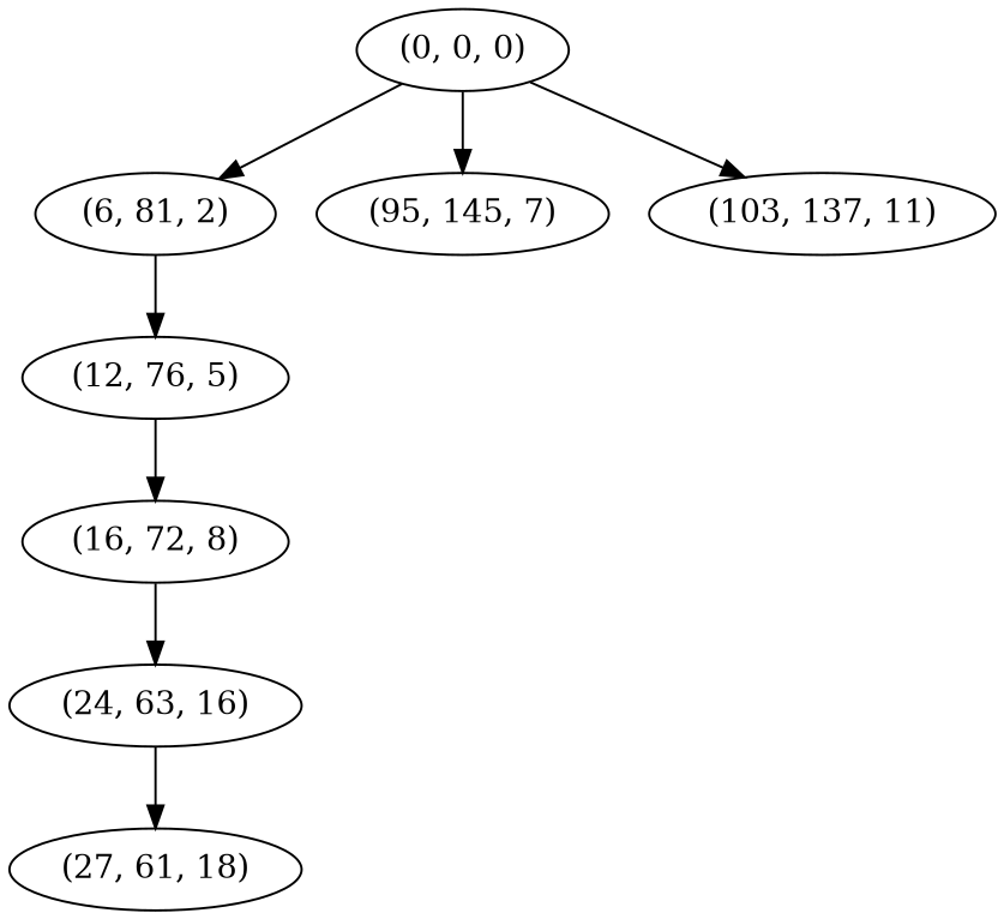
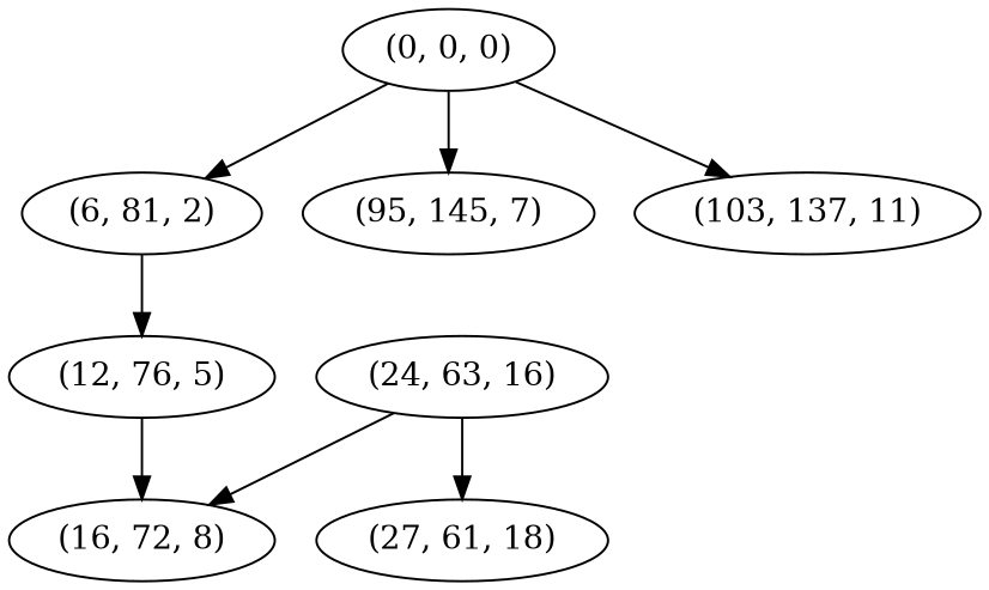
  digraph {
    "(0, 0, 0)"
    "(6, 81, 2)"
    "(95, 145, 7)"
    "(103, 137, 11)"
    "(12, 76, 5)"
    "(16, 72, 8)"
    "(24, 63, 16)"
    "(27, 61, 18)"
    "(0, 0, 0)" -> "(6, 81, 2)"
    "(0, 0, 0)" -> "(95, 145, 7)"
    "(0, 0, 0)" -> "(103, 137, 11)"
    "(6, 81, 2)" -> "(12, 76, 5)"
    "(12, 76, 5)" -> "(16, 72, 8)"
-   "(16, 72, 8)" -> "(24, 63, 16)"
+   "(24, 63, 16)" -> "(16, 72, 8)"
    "(24, 63, 16)" -> "(27, 61, 18)"
  }
